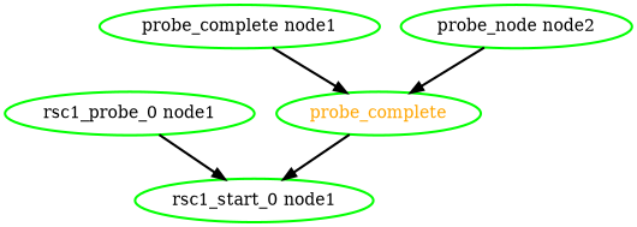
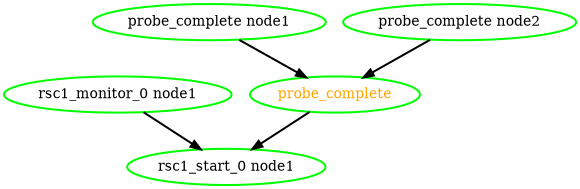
  digraph {
    node [color=green fontcolor=black style=bold]
    edge [style=bold]
    probe_complete [fontcolor=orange]
    "probe_complete node1"
    "rsc1_start_0 node1"
-   "probe_complete node2" [label="probe_node node2"]
-   "rsc1_monitor_0 node1" [label="rsc1_probe_0 node1"]
+   "probe_complete node2"
+   "rsc1_monitor_0 node1"
    probe_complete -> "rsc1_start_0 node1"
    "probe_complete node1" -> probe_complete
    "probe_complete node2" -> probe_complete
    "rsc1_monitor_0 node1" -> "rsc1_start_0 node1"
  }
